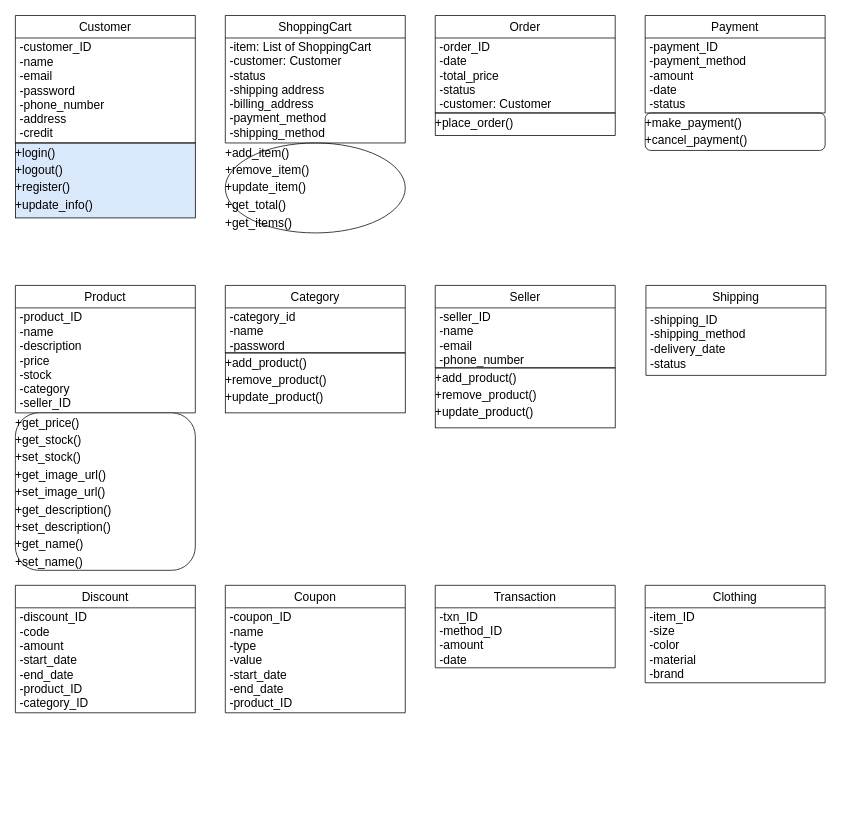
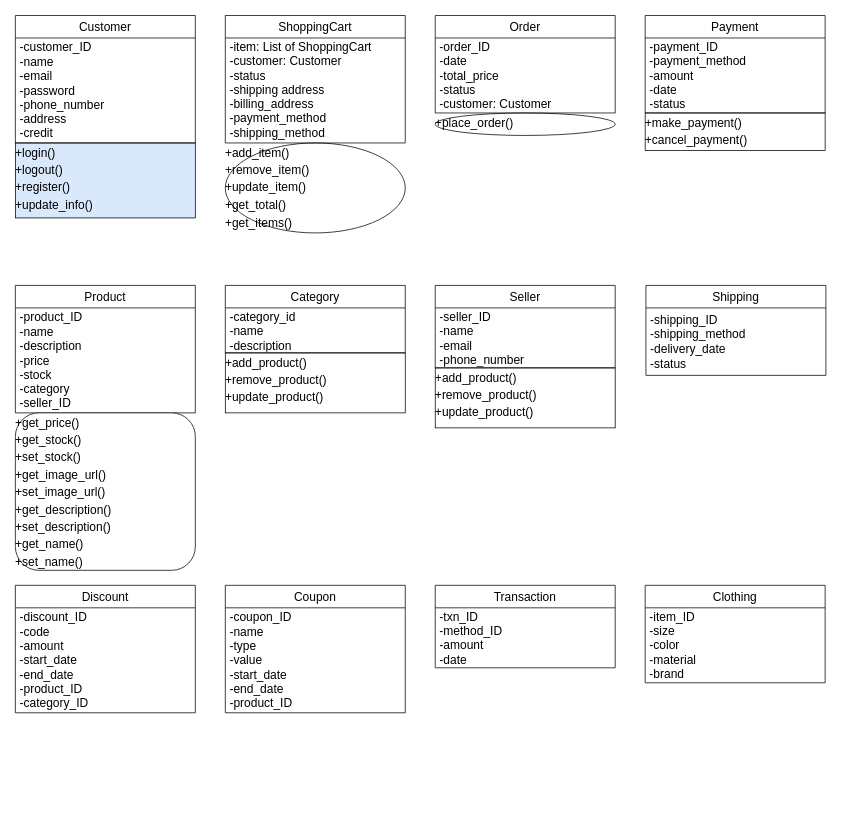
  <mxCell id="0" />
  <mxCell id="1" parent="0" />
  <mxCell id="2" value="" style="group" vertex="1" connectable="0" parent="1"><mxGeometry x="20" y="20" width="240" height="270" as="geometry" /></mxCell>
  <mxCell id="3" value="&lt;p style=&quot;margin: 4px 0px 0px; font-size: 16px;&quot;&gt;+login()&lt;/p&gt;&lt;p style=&quot;margin: 4px 0px 0px; font-size: 16px;&quot;&gt;+logout()&lt;/p&gt;&lt;p style=&quot;margin: 4px 0px 0px; font-size: 16px;&quot;&gt;+register()&lt;/p&gt;&lt;p style=&quot;margin: 4px 0px 0px; font-size: 16px;&quot;&gt;+update_info()&lt;/p&gt;" style="verticalAlign=top;align=left;overflow=fill;fontSize=12;fontFamily=Helvetica;html=1;whiteSpace=wrap;movable=1;resizable=1;rotatable=1;deletable=1;editable=1;locked=0;connectable=1;fillColor=#dae8fc;" vertex="1" parent="2"><mxGeometry y="170" width="240" height="100" as="geometry" /></mxCell>
  <mxCell id="4" value="Customer" style="swimlane;fontStyle=0;childLayout=stackLayout;horizontal=1;startSize=30;horizontalStack=0;resizeParent=1;resizeParentMax=0;resizeLast=0;collapsible=1;marginBottom=0;whiteSpace=wrap;html=1;fontSize=16;movable=1;resizable=1;rotatable=1;deletable=1;editable=1;locked=0;connectable=1;" vertex="1" parent="2"><mxGeometry width="240" height="170" as="geometry" /></mxCell>
  <mxCell id="5" value="-customer_ID&lt;br&gt;-name&lt;br&gt;-email&lt;br&gt;-password&lt;br&gt;-phone_number&lt;br&gt;-address&lt;br&gt;-credit" style="text;strokeColor=none;fillColor=none;align=left;verticalAlign=middle;spacingLeft=4;spacingRight=4;overflow=hidden;points=[[0,0.5],[1,0.5]];portConstraint=eastwest;rotatable=1;whiteSpace=wrap;html=1;fontSize=16;movable=1;resizable=1;deletable=1;editable=1;locked=0;connectable=1;" vertex="1" parent="4"><mxGeometry y="30" width="240" height="140" as="geometry" /></mxCell>
  <mxCell id="6" value="" style="group" vertex="1" connectable="0" parent="1"><mxGeometry x="300" y="20" width="240" height="290" as="geometry" /></mxCell>
  <mxCell id="7" value="&lt;p style=&quot;margin: 4px 0px 0px; font-size: 16px;&quot;&gt;+add_item()&lt;/p&gt;&lt;p style=&quot;margin: 4px 0px 0px; font-size: 16px;&quot;&gt;+remove_item()&lt;/p&gt;&lt;p style=&quot;margin: 4px 0px 0px; font-size: 16px;&quot;&gt;+update_item()&lt;/p&gt;&lt;p style=&quot;margin: 4px 0px 0px; font-size: 16px;&quot;&gt;+get_total()&lt;/p&gt;&lt;p style=&quot;margin: 4px 0px 0px; font-size: 16px;&quot;&gt;+get_items()&lt;/p&gt;" style="ellipse;verticalAlign=top;align=left;overflow=fill;fontSize=12;fontFamily=Helvetica;html=1;whiteSpace=wrap;movable=1;resizable=1;rotatable=1;deletable=1;editable=1;locked=0;connectable=1;" vertex="1" parent="6"><mxGeometry y="170" width="240" height="120" as="geometry" /></mxCell>
  <mxCell id="8" value="ShoppingCart" style="swimlane;fontStyle=0;childLayout=stackLayout;horizontal=1;startSize=30;horizontalStack=0;resizeParent=1;resizeParentMax=0;resizeLast=0;collapsible=1;marginBottom=0;whiteSpace=wrap;html=1;fontSize=16;movable=1;resizable=1;rotatable=1;deletable=1;editable=1;locked=0;connectable=1;" vertex="1" parent="6"><mxGeometry width="240" height="170" as="geometry" /></mxCell>
  <mxCell id="9" value="-item: List of ShoppingCart&lt;br&gt;-customer: Customer&lt;br&gt;-status&lt;br&gt;-shipping address&lt;br&gt;-billing_address&lt;br&gt;-payment_method&lt;br&gt;-shipping_method&lt;br&gt;-tax&lt;br&gt;-discount" style="text;strokeColor=none;fillColor=none;align=left;verticalAlign=middle;spacingLeft=4;spacingRight=4;overflow=hidden;points=[[0,0.5],[1,0.5]];portConstraint=eastwest;rotatable=1;whiteSpace=wrap;html=1;fontSize=16;movable=1;resizable=1;deletable=1;editable=1;locked=0;connectable=1;" vertex="1" parent="8"><mxGeometry y="30" width="240" height="140" as="geometry" /></mxCell>
  <mxCell id="10" value="" style="group" vertex="1" connectable="0" parent="1"><mxGeometry x="580" y="20" width="240" height="210" as="geometry" /></mxCell>
- <mxCell id="11" value="&lt;p style=&quot;margin: 4px 0px 0px; font-size: 16px;&quot;&gt;+place_order()&lt;/p&gt;" style="verticalAlign=top;align=left;overflow=fill;fontSize=12;fontFamily=Helvetica;html=1;whiteSpace=wrap;movable=1;resizable=1;rotatable=1;deletable=1;editable=1;locked=0;connectable=1;" vertex="1" parent="10"><mxGeometry y="130" width="240" height="30" as="geometry" /></mxCell>
+ <mxCell id="11" value="&lt;p style=&quot;margin: 4px 0px 0px; font-size: 16px;&quot;&gt;+place_order()&lt;/p&gt;" style="ellipse;verticalAlign=top;align=left;overflow=fill;fontSize=12;fontFamily=Helvetica;html=1;whiteSpace=wrap;movable=1;resizable=1;rotatable=1;deletable=1;editable=1;locked=0;connectable=1;" vertex="1" parent="10"><mxGeometry y="130" width="240" height="30" as="geometry" /></mxCell>
  <mxCell id="12" value="Order" style="swimlane;fontStyle=0;childLayout=stackLayout;horizontal=1;startSize=30;horizontalStack=0;resizeParent=1;resizeParentMax=0;resizeLast=0;collapsible=1;marginBottom=0;whiteSpace=wrap;html=1;fontSize=16;movable=1;resizable=1;rotatable=1;deletable=1;editable=1;locked=0;connectable=1;" vertex="1" parent="10"><mxGeometry width="240" height="130" as="geometry" /></mxCell>
  <mxCell id="13" value="-order_ID&lt;br&gt;-date&lt;br&gt;-total_price&lt;br&gt;-status&lt;br&gt;-customer: Customer" style="text;strokeColor=none;fillColor=none;align=left;verticalAlign=middle;spacingLeft=4;spacingRight=4;overflow=hidden;points=[[0,0.5],[1,0.5]];portConstraint=eastwest;rotatable=1;whiteSpace=wrap;html=1;fontSize=16;movable=1;resizable=1;deletable=1;editable=1;locked=0;connectable=1;" vertex="1" parent="12"><mxGeometry y="30" width="240" height="100" as="geometry" /></mxCell>
  <mxCell id="14" value="" style="group" vertex="1" connectable="0" parent="1"><mxGeometry x="300" y="380" width="240" height="180" as="geometry" /></mxCell>
  <mxCell id="15" value="&lt;p style=&quot;margin: 4px 0px 0px; font-size: 16px;&quot;&gt;+add_product()&lt;/p&gt;&lt;p style=&quot;margin: 4px 0px 0px; font-size: 16px;&quot;&gt;+remove_product()&lt;/p&gt;&lt;p style=&quot;margin: 4px 0px 0px; font-size: 16px;&quot;&gt;+update_product()&lt;/p&gt;" style="verticalAlign=top;align=left;overflow=fill;fontSize=12;fontFamily=Helvetica;html=1;whiteSpace=wrap;movable=1;resizable=1;rotatable=1;deletable=1;editable=1;locked=0;connectable=1;" vertex="1" parent="14"><mxGeometry y="90" width="240" height="80" as="geometry" /></mxCell>
  <mxCell id="16" value="Category" style="swimlane;fontStyle=0;childLayout=stackLayout;horizontal=1;startSize=30;horizontalStack=0;resizeParent=1;resizeParentMax=0;resizeLast=0;collapsible=1;marginBottom=0;whiteSpace=wrap;html=1;fontSize=16;movable=1;resizable=1;rotatable=1;deletable=1;editable=1;locked=0;connectable=1;" vertex="1" parent="14"><mxGeometry width="240" height="90" as="geometry" /></mxCell>
- <mxCell id="17" value="-category_id&lt;br&gt;-name&lt;br&gt;-password" style="text;strokeColor=none;fillColor=none;align=left;verticalAlign=middle;spacingLeft=4;spacingRight=4;overflow=hidden;points=[[0,0.5],[1,0.5]];portConstraint=eastwest;rotatable=1;whiteSpace=wrap;html=1;fontSize=16;movable=1;resizable=1;deletable=1;editable=1;locked=0;connectable=1;" vertex="1" parent="16"><mxGeometry y="30" width="240" height="60" as="geometry" /></mxCell>
+ <mxCell id="17" value="-category_id&lt;br&gt;-name&lt;br&gt;-description" style="text;strokeColor=none;fillColor=none;align=left;verticalAlign=middle;spacingLeft=4;spacingRight=4;overflow=hidden;points=[[0,0.5],[1,0.5]];portConstraint=eastwest;rotatable=1;whiteSpace=wrap;html=1;fontSize=16;movable=1;resizable=1;deletable=1;editable=1;locked=0;connectable=1;" vertex="1" parent="16"><mxGeometry y="30" width="240" height="60" as="geometry" /></mxCell>
  <mxCell id="18" value="" style="group" vertex="1" connectable="0" parent="1"><mxGeometry x="580" y="380" width="240" height="210" as="geometry" /></mxCell>
  <mxCell id="19" value="&lt;p style=&quot;margin: 4px 0px 0px; font-size: 16px;&quot;&gt;+add_product()&lt;/p&gt;&lt;p style=&quot;margin: 4px 0px 0px; font-size: 16px;&quot;&gt;+remove_product()&lt;/p&gt;&lt;p style=&quot;margin: 4px 0px 0px; font-size: 16px;&quot;&gt;+update_product()&lt;/p&gt;" style="verticalAlign=top;align=left;overflow=fill;fontSize=12;fontFamily=Helvetica;html=1;whiteSpace=wrap;movable=1;resizable=1;rotatable=1;deletable=1;editable=1;locked=0;connectable=1;" vertex="1" parent="18"><mxGeometry y="110" width="240" height="80" as="geometry" /></mxCell>
  <mxCell id="20" value="Seller" style="swimlane;fontStyle=0;childLayout=stackLayout;horizontal=1;startSize=30;horizontalStack=0;resizeParent=1;resizeParentMax=0;resizeLast=0;collapsible=1;marginBottom=0;whiteSpace=wrap;html=1;fontSize=16;movable=1;resizable=1;rotatable=1;deletable=1;editable=1;locked=0;connectable=1;" vertex="1" parent="18"><mxGeometry width="240" height="110" as="geometry" /></mxCell>
  <mxCell id="21" value="-seller_ID&lt;br&gt;-name&lt;br&gt;-email&lt;br&gt;-phone_number&lt;br&gt;-address" style="text;strokeColor=none;fillColor=none;align=left;verticalAlign=middle;spacingLeft=4;spacingRight=4;overflow=hidden;points=[[0,0.5],[1,0.5]];portConstraint=eastwest;rotatable=1;whiteSpace=wrap;html=1;fontSize=16;movable=1;resizable=1;deletable=1;editable=1;locked=0;connectable=1;" vertex="1" parent="20"><mxGeometry y="30" width="240" height="80" as="geometry" /></mxCell>
  <mxCell id="22" value="" style="group" vertex="1" connectable="0" parent="1"><mxGeometry x="20" y="380" width="240" height="380" as="geometry" /></mxCell>
  <mxCell id="23" value="" style="group" vertex="1" connectable="0" parent="22"><mxGeometry width="240" height="380" as="geometry" /></mxCell>
  <mxCell id="24" value="Product" style="swimlane;fontStyle=0;childLayout=stackLayout;horizontal=1;startSize=30;horizontalStack=0;resizeParent=1;resizeParentMax=0;resizeLast=0;collapsible=1;marginBottom=0;whiteSpace=wrap;html=1;fontSize=16;movable=1;resizable=1;rotatable=1;deletable=1;editable=1;locked=0;connectable=1;" vertex="1" parent="23"><mxGeometry width="240" height="170.0" as="geometry" /></mxCell>
  <mxCell id="25" value="-product_ID&lt;br&gt;-name&lt;br&gt;-description&lt;br&gt;-price&lt;br&gt;-stock&lt;br&gt;-category&lt;br&gt;-seller_ID" style="text;strokeColor=none;fillColor=none;align=left;verticalAlign=middle;spacingLeft=4;spacingRight=4;overflow=hidden;points=[[0,0.5],[1,0.5]];portConstraint=eastwest;rotatable=1;whiteSpace=wrap;html=1;fontSize=16;movable=1;resizable=1;deletable=1;editable=1;locked=0;connectable=1;" vertex="1" parent="24"><mxGeometry y="30" width="240" height="140.0" as="geometry" /></mxCell>
  <mxCell id="26" value="&lt;p style=&quot;margin: 4px 0px 0px; font-size: 16px;&quot;&gt;+get_price()&lt;/p&gt;&lt;p style=&quot;margin: 4px 0px 0px; font-size: 16px;&quot;&gt;+get_stock()&lt;/p&gt;&lt;p style=&quot;margin: 4px 0px 0px; font-size: 16px;&quot;&gt;+set_stock()&lt;/p&gt;&lt;p style=&quot;margin: 4px 0px 0px; font-size: 16px;&quot;&gt;+get_image_url()&lt;/p&gt;&lt;p style=&quot;margin: 4px 0px 0px; font-size: 16px;&quot;&gt;+set_image_url()&lt;/p&gt;&lt;p style=&quot;margin: 4px 0px 0px; font-size: 16px;&quot;&gt;+get_description()&lt;/p&gt;&lt;p style=&quot;margin: 4px 0px 0px; font-size: 16px;&quot;&gt;+set_description()&lt;/p&gt;&lt;p style=&quot;margin: 4px 0px 0px; font-size: 16px;&quot;&gt;+get_name()&lt;/p&gt;&lt;p style=&quot;margin: 4px 0px 0px; font-size: 16px;&quot;&gt;+set_name()&lt;/p&gt;" style="verticalAlign=top;align=left;overflow=fill;fontSize=12;fontFamily=Helvetica;html=1;whiteSpace=wrap;movable=1;resizable=1;rotatable=1;deletable=1;editable=1;locked=0;connectable=1;rounded=1;" vertex="1" parent="23"><mxGeometry y="170" width="240" height="210" as="geometry" /></mxCell>
  <mxCell id="27" value="" style="group" vertex="1" connectable="0" parent="1"><mxGeometry x="860" y="20" width="240" height="290" as="geometry" /></mxCell>
- <mxCell id="28" value="&lt;p style=&quot;margin: 4px 0px 0px; font-size: 16px;&quot;&gt;+make_payment()&lt;/p&gt;&lt;p style=&quot;margin: 4px 0px 0px; font-size: 16px;&quot;&gt;+cancel_payment()&lt;/p&gt;" style="verticalAlign=top;align=left;overflow=fill;fontSize=12;fontFamily=Helvetica;html=1;whiteSpace=wrap;movable=1;resizable=1;rotatable=1;deletable=1;editable=1;locked=0;connectable=1;rounded=1;" vertex="1" parent="27"><mxGeometry y="130" width="240" height="50" as="geometry" /></mxCell>
+ <mxCell id="28" value="&lt;p style=&quot;margin: 4px 0px 0px; font-size: 16px;&quot;&gt;+make_payment()&lt;/p&gt;&lt;p style=&quot;margin: 4px 0px 0px; font-size: 16px;&quot;&gt;+cancel_payment()&lt;/p&gt;" style="verticalAlign=top;align=left;overflow=fill;fontSize=12;fontFamily=Helvetica;html=1;whiteSpace=wrap;movable=1;resizable=1;rotatable=1;deletable=1;editable=1;locked=0;connectable=1;" vertex="1" parent="27"><mxGeometry y="130" width="240" height="50" as="geometry" /></mxCell>
  <mxCell id="29" value="Payment" style="swimlane;fontStyle=0;childLayout=stackLayout;horizontal=1;startSize=30;horizontalStack=0;resizeParent=1;resizeParentMax=0;resizeLast=0;collapsible=1;marginBottom=0;whiteSpace=wrap;html=1;fontSize=16;movable=1;resizable=1;rotatable=1;deletable=1;editable=1;locked=0;connectable=1;" vertex="1" parent="27"><mxGeometry width="240" height="130" as="geometry" /></mxCell>
  <mxCell id="30" value="-payment_ID&lt;br&gt;-payment_method&lt;br&gt;-amount&lt;br&gt;-date&lt;br&gt;-status" style="text;strokeColor=none;fillColor=none;align=left;verticalAlign=middle;spacingLeft=4;spacingRight=4;overflow=hidden;points=[[0,0.5],[1,0.5]];portConstraint=eastwest;rotatable=1;whiteSpace=wrap;html=1;fontSize=16;movable=1;resizable=1;deletable=1;editable=1;locked=0;connectable=1;" vertex="1" parent="29"><mxGeometry y="30" width="240" height="100" as="geometry" /></mxCell>
  <mxCell id="31" value="" style="group" vertex="1" connectable="0" parent="1"><mxGeometry x="861" y="380" width="240" height="290" as="geometry" /></mxCell>
  <mxCell id="32" value="Shipping" style="swimlane;fontStyle=0;childLayout=stackLayout;horizontal=1;startSize=30;horizontalStack=0;resizeParent=1;resizeParentMax=0;resizeLast=0;collapsible=1;marginBottom=0;whiteSpace=wrap;html=1;fontSize=16;movable=1;resizable=1;rotatable=1;deletable=1;editable=1;locked=0;connectable=1;" vertex="1" parent="31"><mxGeometry width="240" height="120" as="geometry" /></mxCell>
  <mxCell id="33" value="-shipping_ID&lt;br&gt;-shipping_method&lt;br&gt;-delivery_date&lt;br&gt;-status" style="text;strokeColor=none;fillColor=none;align=left;verticalAlign=middle;spacingLeft=4;spacingRight=4;overflow=hidden;points=[[0,0.5],[1,0.5]];portConstraint=eastwest;rotatable=1;whiteSpace=wrap;html=1;fontSize=16;movable=1;resizable=1;deletable=1;editable=1;locked=0;connectable=1;" vertex="1" parent="32"><mxGeometry y="30" width="240" height="90" as="geometry" /></mxCell>
  <mxCell id="34" value="" style="group" vertex="1" connectable="0" parent="1"><mxGeometry x="20" y="780" width="240" height="290" as="geometry" /></mxCell>
  <mxCell id="35" value="Discount" style="swimlane;fontStyle=0;childLayout=stackLayout;horizontal=1;startSize=30;horizontalStack=0;resizeParent=1;resizeParentMax=0;resizeLast=0;collapsible=1;marginBottom=0;whiteSpace=wrap;html=1;fontSize=16;movable=1;resizable=1;rotatable=1;deletable=1;editable=1;locked=0;connectable=1;" vertex="1" parent="34"><mxGeometry width="240" height="170" as="geometry" /></mxCell>
  <mxCell id="36" value="-discount_ID&lt;br&gt;-code&lt;br&gt;-amount&lt;br&gt;-start_date&lt;br&gt;-end_date&lt;br&gt;-product_ID&lt;br&gt;-category_ID" style="text;strokeColor=none;fillColor=none;align=left;verticalAlign=middle;spacingLeft=4;spacingRight=4;overflow=hidden;points=[[0,0.5],[1,0.5]];portConstraint=eastwest;rotatable=1;whiteSpace=wrap;html=1;fontSize=16;movable=1;resizable=1;deletable=1;editable=1;locked=0;connectable=1;" vertex="1" parent="35"><mxGeometry y="30" width="240" height="140" as="geometry" /></mxCell>
  <mxCell id="37" value="" style="group" vertex="1" connectable="0" parent="1"><mxGeometry x="300" y="780" width="240" height="290" as="geometry" /></mxCell>
  <mxCell id="38" value="Coupon" style="swimlane;fontStyle=0;childLayout=stackLayout;horizontal=1;startSize=30;horizontalStack=0;resizeParent=1;resizeParentMax=0;resizeLast=0;collapsible=1;marginBottom=0;whiteSpace=wrap;html=1;fontSize=16;movable=1;resizable=1;rotatable=1;deletable=1;editable=1;locked=0;connectable=1;" vertex="1" parent="37"><mxGeometry width="240" height="170" as="geometry" /></mxCell>
  <mxCell id="39" value="-coupon_ID&lt;br&gt;-name&lt;br&gt;-type&lt;br&gt;-value&lt;br&gt;-start_date&lt;br&gt;-end_date&lt;br&gt;-product_ID" style="text;strokeColor=none;fillColor=none;align=left;verticalAlign=middle;spacingLeft=4;spacingRight=4;overflow=hidden;points=[[0,0.5],[1,0.5]];portConstraint=eastwest;rotatable=1;whiteSpace=wrap;html=1;fontSize=16;movable=1;resizable=1;deletable=1;editable=1;locked=0;connectable=1;" vertex="1" parent="38"><mxGeometry y="30" width="240" height="140" as="geometry" /></mxCell>
  <mxCell id="40" value="" style="group" vertex="1" connectable="0" parent="1"><mxGeometry x="580" y="780" width="240" height="290" as="geometry" /></mxCell>
  <mxCell id="41" value="Transaction" style="swimlane;fontStyle=0;childLayout=stackLayout;horizontal=1;startSize=30;horizontalStack=0;resizeParent=1;resizeParentMax=0;resizeLast=0;collapsible=1;marginBottom=0;whiteSpace=wrap;html=1;fontSize=16;movable=1;resizable=1;rotatable=1;deletable=1;editable=1;locked=0;connectable=1;" vertex="1" parent="40"><mxGeometry width="240" height="110" as="geometry" /></mxCell>
  <mxCell id="42" value="-txn_ID&lt;br&gt;-method_ID&lt;br&gt;-amount&lt;br&gt;-date" style="text;strokeColor=none;fillColor=none;align=left;verticalAlign=middle;spacingLeft=4;spacingRight=4;overflow=hidden;points=[[0,0.5],[1,0.5]];portConstraint=eastwest;rotatable=1;whiteSpace=wrap;html=1;fontSize=16;movable=1;resizable=1;deletable=1;editable=1;locked=0;connectable=1;" vertex="1" parent="41"><mxGeometry y="30" width="240" height="80" as="geometry" /></mxCell>
  <mxCell id="43" value="" style="group" vertex="1" connectable="0" parent="1"><mxGeometry x="860" y="780" width="240" height="290" as="geometry" /></mxCell>
  <mxCell id="44" value="Clothing" style="swimlane;fontStyle=0;childLayout=stackLayout;horizontal=1;startSize=30;horizontalStack=0;resizeParent=1;resizeParentMax=0;resizeLast=0;collapsible=1;marginBottom=0;whiteSpace=wrap;html=1;fontSize=16;movable=1;resizable=1;rotatable=1;deletable=1;editable=1;locked=0;connectable=1;" vertex="1" parent="43"><mxGeometry width="240" height="130" as="geometry" /></mxCell>
  <mxCell id="45" value="-item_ID&lt;br&gt;-size&lt;br&gt;-color&lt;br&gt;-material&lt;br&gt;-brand" style="text;strokeColor=none;fillColor=none;align=left;verticalAlign=middle;spacingLeft=4;spacingRight=4;overflow=hidden;points=[[0,0.5],[1,0.5]];portConstraint=eastwest;rotatable=1;whiteSpace=wrap;html=1;fontSize=16;movable=1;resizable=1;deletable=1;editable=1;locked=0;connectable=1;" vertex="1" parent="44"><mxGeometry y="30" width="240" height="100" as="geometry" /></mxCell>
